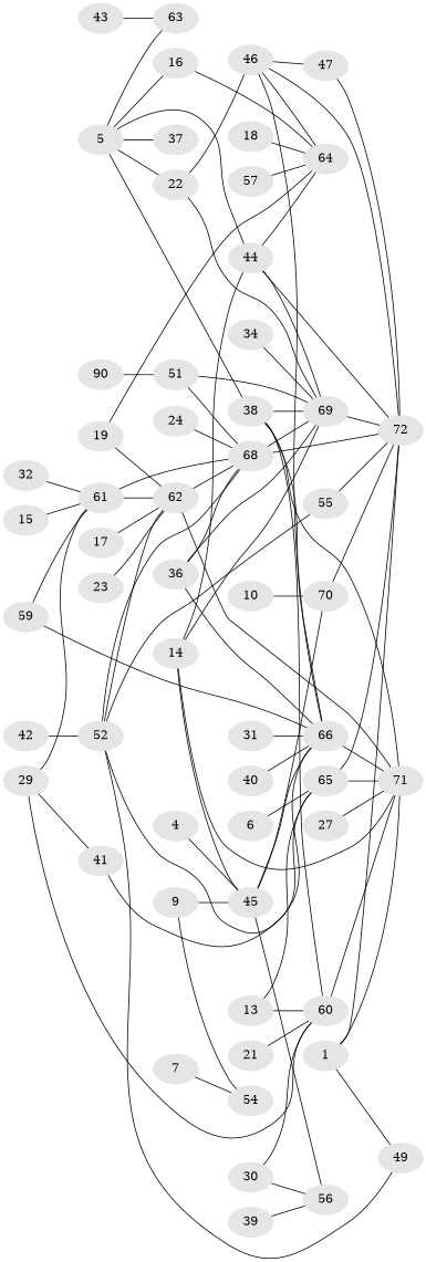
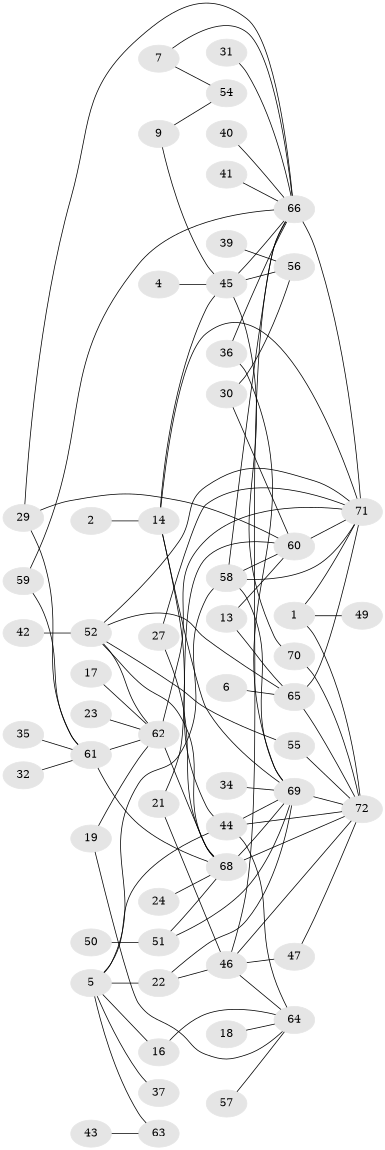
  graph {
    rankdir=LR
    node [color=gray90 style=filled]
    edge [weight=1.0]
    1
    49
    71
    72
+   2
    14
    45
    44
    69
    66
    4
    70
    56
    51
    68
    5
    22
    n18 [label=16]
    37
-   58 [label=38]
+   58
    63
    46
    64
    60
    6
    65
    7
    54
    9
-   10
    13
-   15
+   15 [label=35]
    61
    62
    17
    18
    19
    21
    47
    23
    24
    27
    29
    30
    31
    32
    34
    36
    39
    40
    41
    42
    52
    55
    43
-   50 [label=90]
+   50
    57
    59
    1 -- 49
    1 -- 71
    1 -- 72
+   2 -- 14
    14 -- 71
    14 -- 45
    14 -- 44
    14 -- 69
    45 -- 66
    45 -- 70 [weight=2.0]
    45 -- 56
    44 -- 72
    44 -- 69
    44 -- 64
    69 -- 72
    66 -- 71
    4 -- 45
    70 -- 72
    51 -- 69
    51 -- 68
    68 -- 72
    68 -- 69
    5 -- 44
    5 -- 22 [weight=2.0]
    5 -- n18
    5 -- 37
    5 -- 58
    5 -- 63
    22 -- 69
    22 -- 46
    n18 -- 64
    58 -- 71
    58 -- 69
    58 -- 66
    58 -- 60
    46 -- 72 [weight=2.0]
    46 -- 66
    46 -- 64
    46 -- 47
    60 -- 71
    6 -- 65
    65 -- 71
    65 -- 72
+   7 -- 66
    7 -- 54
    9 -- 45
    9 -- 54
-   10 -- 70
    13 -- 60
    13 -- 65
    15 -- 61
    61 -- 68
    61 -- 62
    62 -- 71 [weight=2.0]
    62 -- 68
    17 -- 62
    18 -- 64
    19 -- 64
    19 -- 62
+   21 -- 46
    21 -- 60
    47 -- 72
    23 -- 62
    24 -- 68
    27 -- 71
-   36 -- 68
-   29 -- 41
+   27 -- 68
+   29 -- 66
    29 -- 60
    29 -- 61 [weight=2.0]
    30 -- 56
    30 -- 60
    31 -- 66
    32 -- 61
    34 -- 69
    36 -- 69
    36 -- 66
    39 -- 56 [weight=2.0]
    40 -- 66
    41 -- 66
    42 -- 52
-   52 -- 49
+   52 -- 71
    52 -- 68
    52 -- 65
    52 -- 62
    52 -- 55
    55 -- 72
    43 -- 63
    50 -- 51
    57 -- 64
    59 -- 66
    59 -- 61
  }
